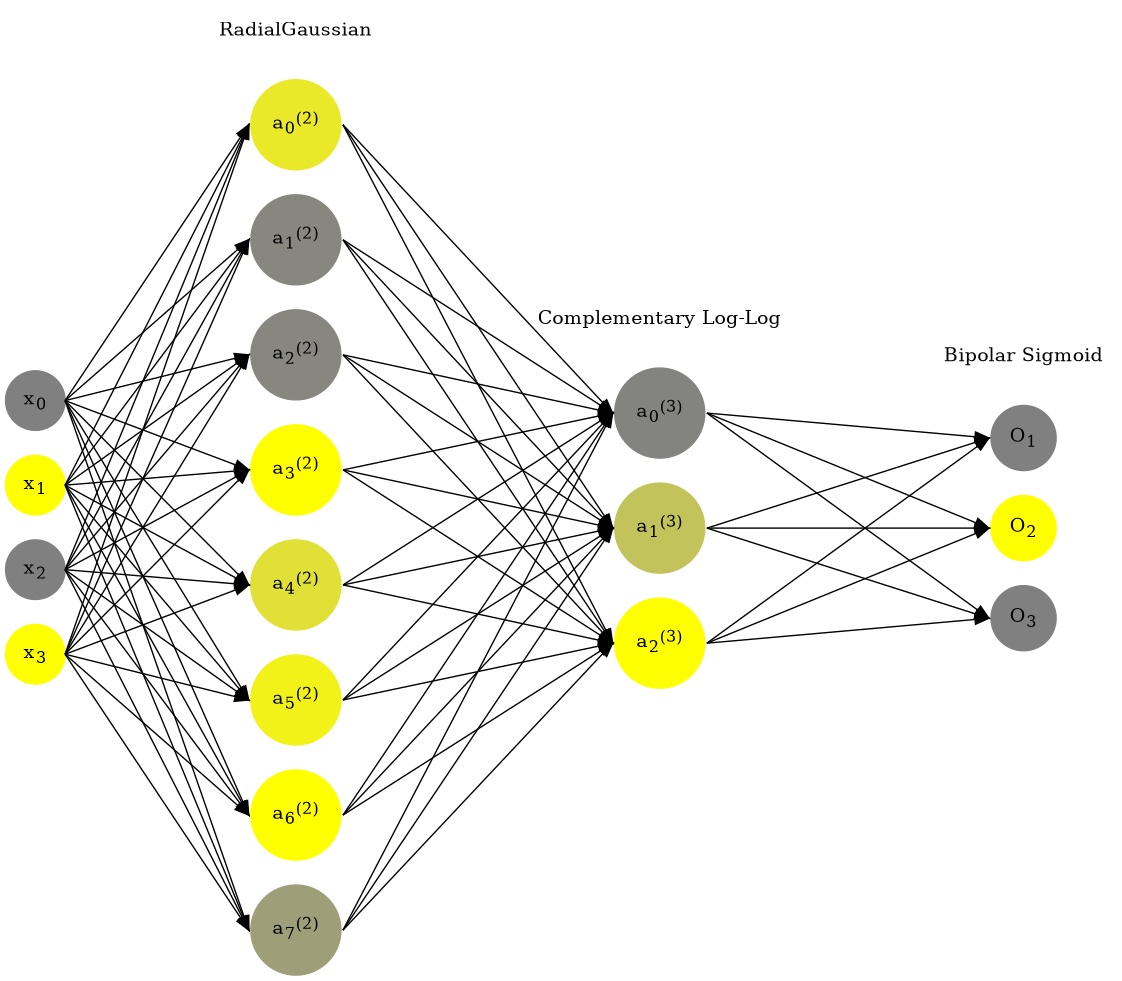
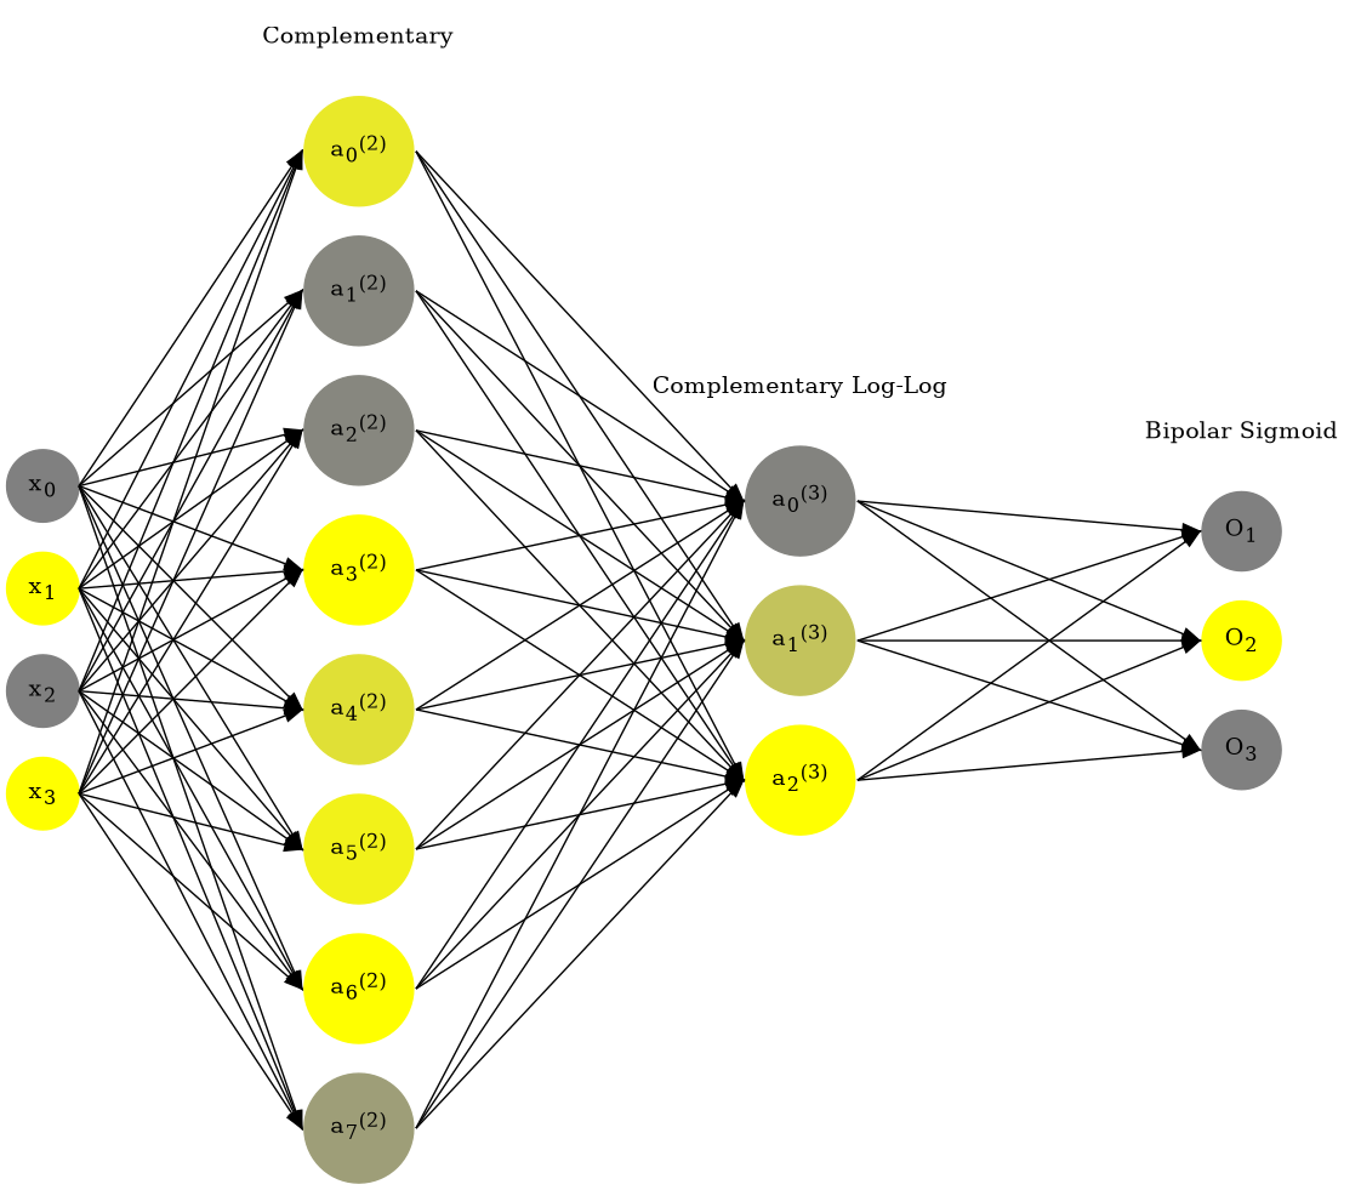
  digraph {
    rankdir=LR
    ranksep=1.4
    splines=false
    node [color="0.1667, 0.0, 0.5" fillcolor="0.1667, 0.0, 0.5" shape=circle style=filled]
    edge [headport=w style=solid tailport=e]
    n1 [label=<x<sub>0</sub>>]
    n2 [color="0.1667, 1.0, 1.0" fillcolor="0.1667, 1.0, 1.0" label=<x<sub>1</sub>>]
    n3 [label=<x<sub>2</sub>>]
    n4 [color="0.1667, 1.0, 1.0" fillcolor="0.1667, 1.0, 1.0" label=<x<sub>3</sub>>]
    n5 [color="0.1667, 0.822767, 0.911384" fillcolor="0.1667, 0.822767, 0.911384" label=<a<sub>0</sub><sup>(2)</sup>>]
    n6 [color="0.1667, 0.054746, 0.527373" fillcolor="0.1667, 0.054746, 0.527373" label=<a<sub>1</sub><sup>(2)</sup>>]
    n7 [color="0.1667, 0.056786, 0.528393" fillcolor="0.1667, 0.056786, 0.528393" label=<a<sub>2</sub><sup>(2)</sup>>]
    n8 [color="0.1667, 0.999799, 0.999899" fillcolor="0.1667, 0.999799, 0.999899" label=<a<sub>3</sub><sup>(2)</sup>>]
    n9 [color="0.1667, 0.757174, 0.878587" fillcolor="0.1667, 0.757174, 0.878587" label=<a<sub>4</sub><sup>(2)</sup>>]
    n10 [color="0.1667, 0.892746, 0.946373" fillcolor="0.1667, 0.892746, 0.946373" label=<a<sub>5</sub><sup>(2)</sup>>]
    n11 [color="0.1667, 0.999997, 0.999999" fillcolor="0.1667, 0.999997, 0.999999" label=<a<sub>6</sub><sup>(2)</sup>>]
    n12 [color="0.1667, 0.240846, 0.620423" fillcolor="0.1667, 0.240846, 0.620423" label=<a<sub>7</sub><sup>(2)</sup>>]
    n13 [color="0.1667, 0.028550, 0.514275" fillcolor="0.1667, 0.028550, 0.514275" label=<a<sub>0</sub><sup>(3)</sup>>]
    n14 [color="0.1667, 0.525195, 0.762598" fillcolor="0.1667, 0.525195, 0.762598" label=<a<sub>1</sub><sup>(3)</sup>>]
    n15 [color="0.1667, 0.993991, 0.996995" fillcolor="0.1667, 0.993991, 0.996995" label=<a<sub>2</sub><sup>(3)</sup>>]
    n16 [label=<O<sub>1</sub>>]
    n17 [color="0.1667, 1.0, 1.0" fillcolor="0.1667, 1.0, 1.0" label=<O<sub>2</sub>>]
    n18 [label=<O<sub>3</sub>>]
-   n19 [label=RadialGaussian shape=plaintext color="" fillcolor="" style=""]
+   n19 [label=Complementary shape=plaintext color="" fillcolor="" style=""]
    n20 [label="Complementary Log-Log" shape=plaintext color="" fillcolor="" style=""]
    n21 [label="Bipolar Sigmoid" shape=plaintext color="" fillcolor="" style=""]
    subgraph sub_1 {
      n1
    }
    subgraph sub_2 {
      n2
    }
    subgraph sub_3 {
      n3
    }
    subgraph sub_4 {
      n4
    }
    subgraph sub_5 {
      n5
    }
    subgraph sub_6 {
      n6
    }
    subgraph sub_7 {
      n7
    }
    subgraph sub_8 {
      n8
    }
    subgraph sub_9 {
      n9
    }
    subgraph sub_10 {
      n10
    }
    subgraph sub_11 {
      n11
    }
    subgraph sub_12 {
      n12
    }
    subgraph sub_13 {
      n13
    }
    subgraph sub_14 {
      n14
    }
    subgraph sub_15 {
      n15
    }
    subgraph sub_16 {
      n16
    }
    subgraph sub_17 {
      n17
    }
    subgraph sub_18 {
      n18
    }
    subgraph sub_19 {
      rank=same
      n1
      n2
      n3
      n4
    }
    subgraph sub_20 {
      rank=same
      n5
      n6
      n7
      n8
      n9
      n10
      n11
      n12
    }
    subgraph sub_21 {
      rank=same
      n13
      n14
      n15
    }
    subgraph sub_22 {
      rank=same
      n16
      n17
      n18
    }
    subgraph sub_23 {
      rank=same
      n5
      n19
    }
    subgraph sub_24 {
      rank=same
      n13
      n20
    }
    subgraph sub_25 {
      rank=same
      n16
      n21
    }
    n1 -> n2 [style=invis]
    n1 -> n5
    n1 -> n6
    n1 -> n7
    n1 -> n8
    n1 -> n9
    n1 -> n10
    n1 -> n11
    n1 -> n12
    n2 -> n3 [style=invis]
    n2 -> n5
    n2 -> n6
    n2 -> n7
    n2 -> n8
    n2 -> n9
    n2 -> n10
    n2 -> n11
    n2 -> n12
    n3 -> n4 [style=invis]
    n3 -> n5
    n3 -> n6
    n3 -> n7
    n3 -> n8
    n3 -> n9
    n3 -> n10
    n3 -> n11
    n3 -> n12
    n4 -> n5
    n4 -> n6
    n4 -> n7
    n4 -> n8
    n4 -> n9
    n4 -> n10
    n4 -> n11
    n4 -> n12
    n5 -> n6 [style=invis]
    n5 -> n13
    n5 -> n14
    n5 -> n15
    n6 -> n7 [style=invis]
    n6 -> n13
    n6 -> n14
    n6 -> n15
    n7 -> n8 [style=invis]
    n7 -> n13
    n7 -> n14
    n7 -> n15
    n8 -> n9 [style=invis]
    n8 -> n13
    n8 -> n14
    n8 -> n15
    n9 -> n10 [style=invis]
    n9 -> n13
    n9 -> n14
    n9 -> n15
    n10 -> n11 [style=invis]
    n10 -> n13
    n10 -> n14
    n10 -> n15
    n11 -> n12 [style=invis]
    n11 -> n13
    n11 -> n14
    n11 -> n15
    n12 -> n13
    n12 -> n14
    n12 -> n15
    n13 -> n14 [style=invis]
    n13 -> n16
    n13 -> n17
    n13 -> n18
    n14 -> n15 [style=invis]
    n14 -> n16
    n14 -> n17
    n14 -> n18
    n15 -> n16
    n15 -> n17
    n15 -> n18
    n16 -> n17 [style=invis]
    n17 -> n18 [style=invis]
    n19 -> n5 [style=invis]
    n20 -> n13 [style=invis]
    n21 -> n16 [style=invis]
  }
